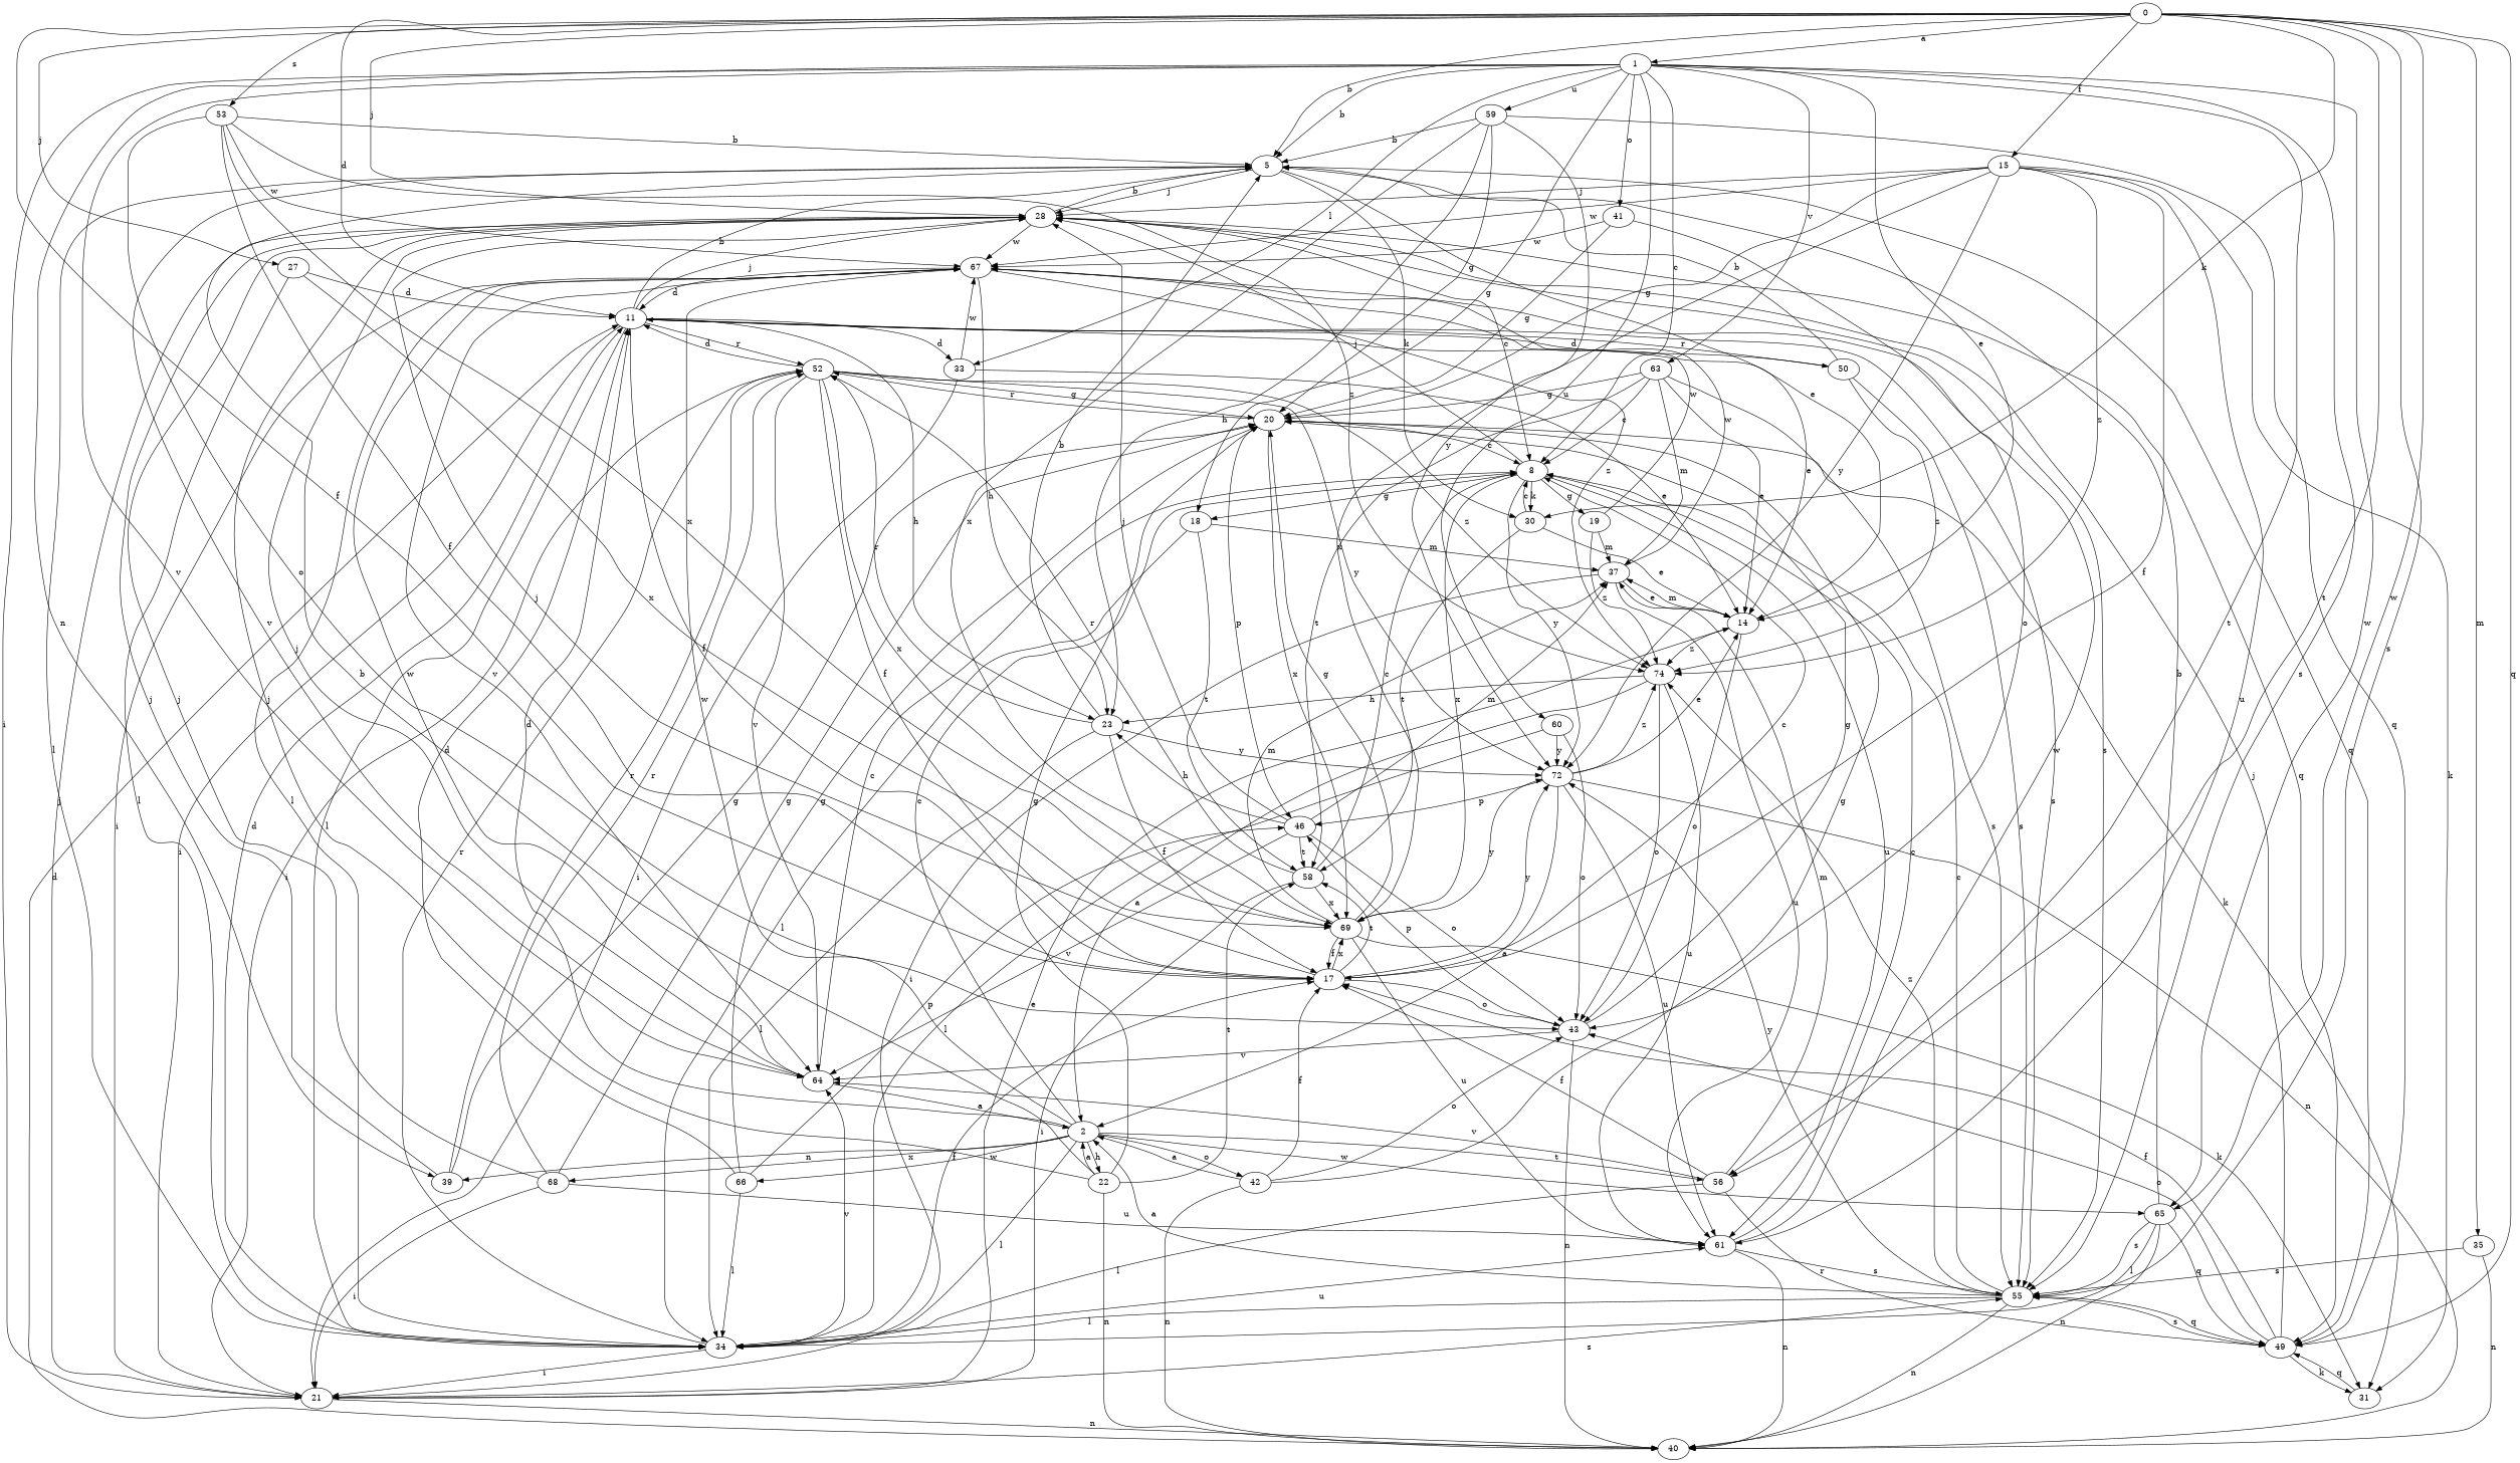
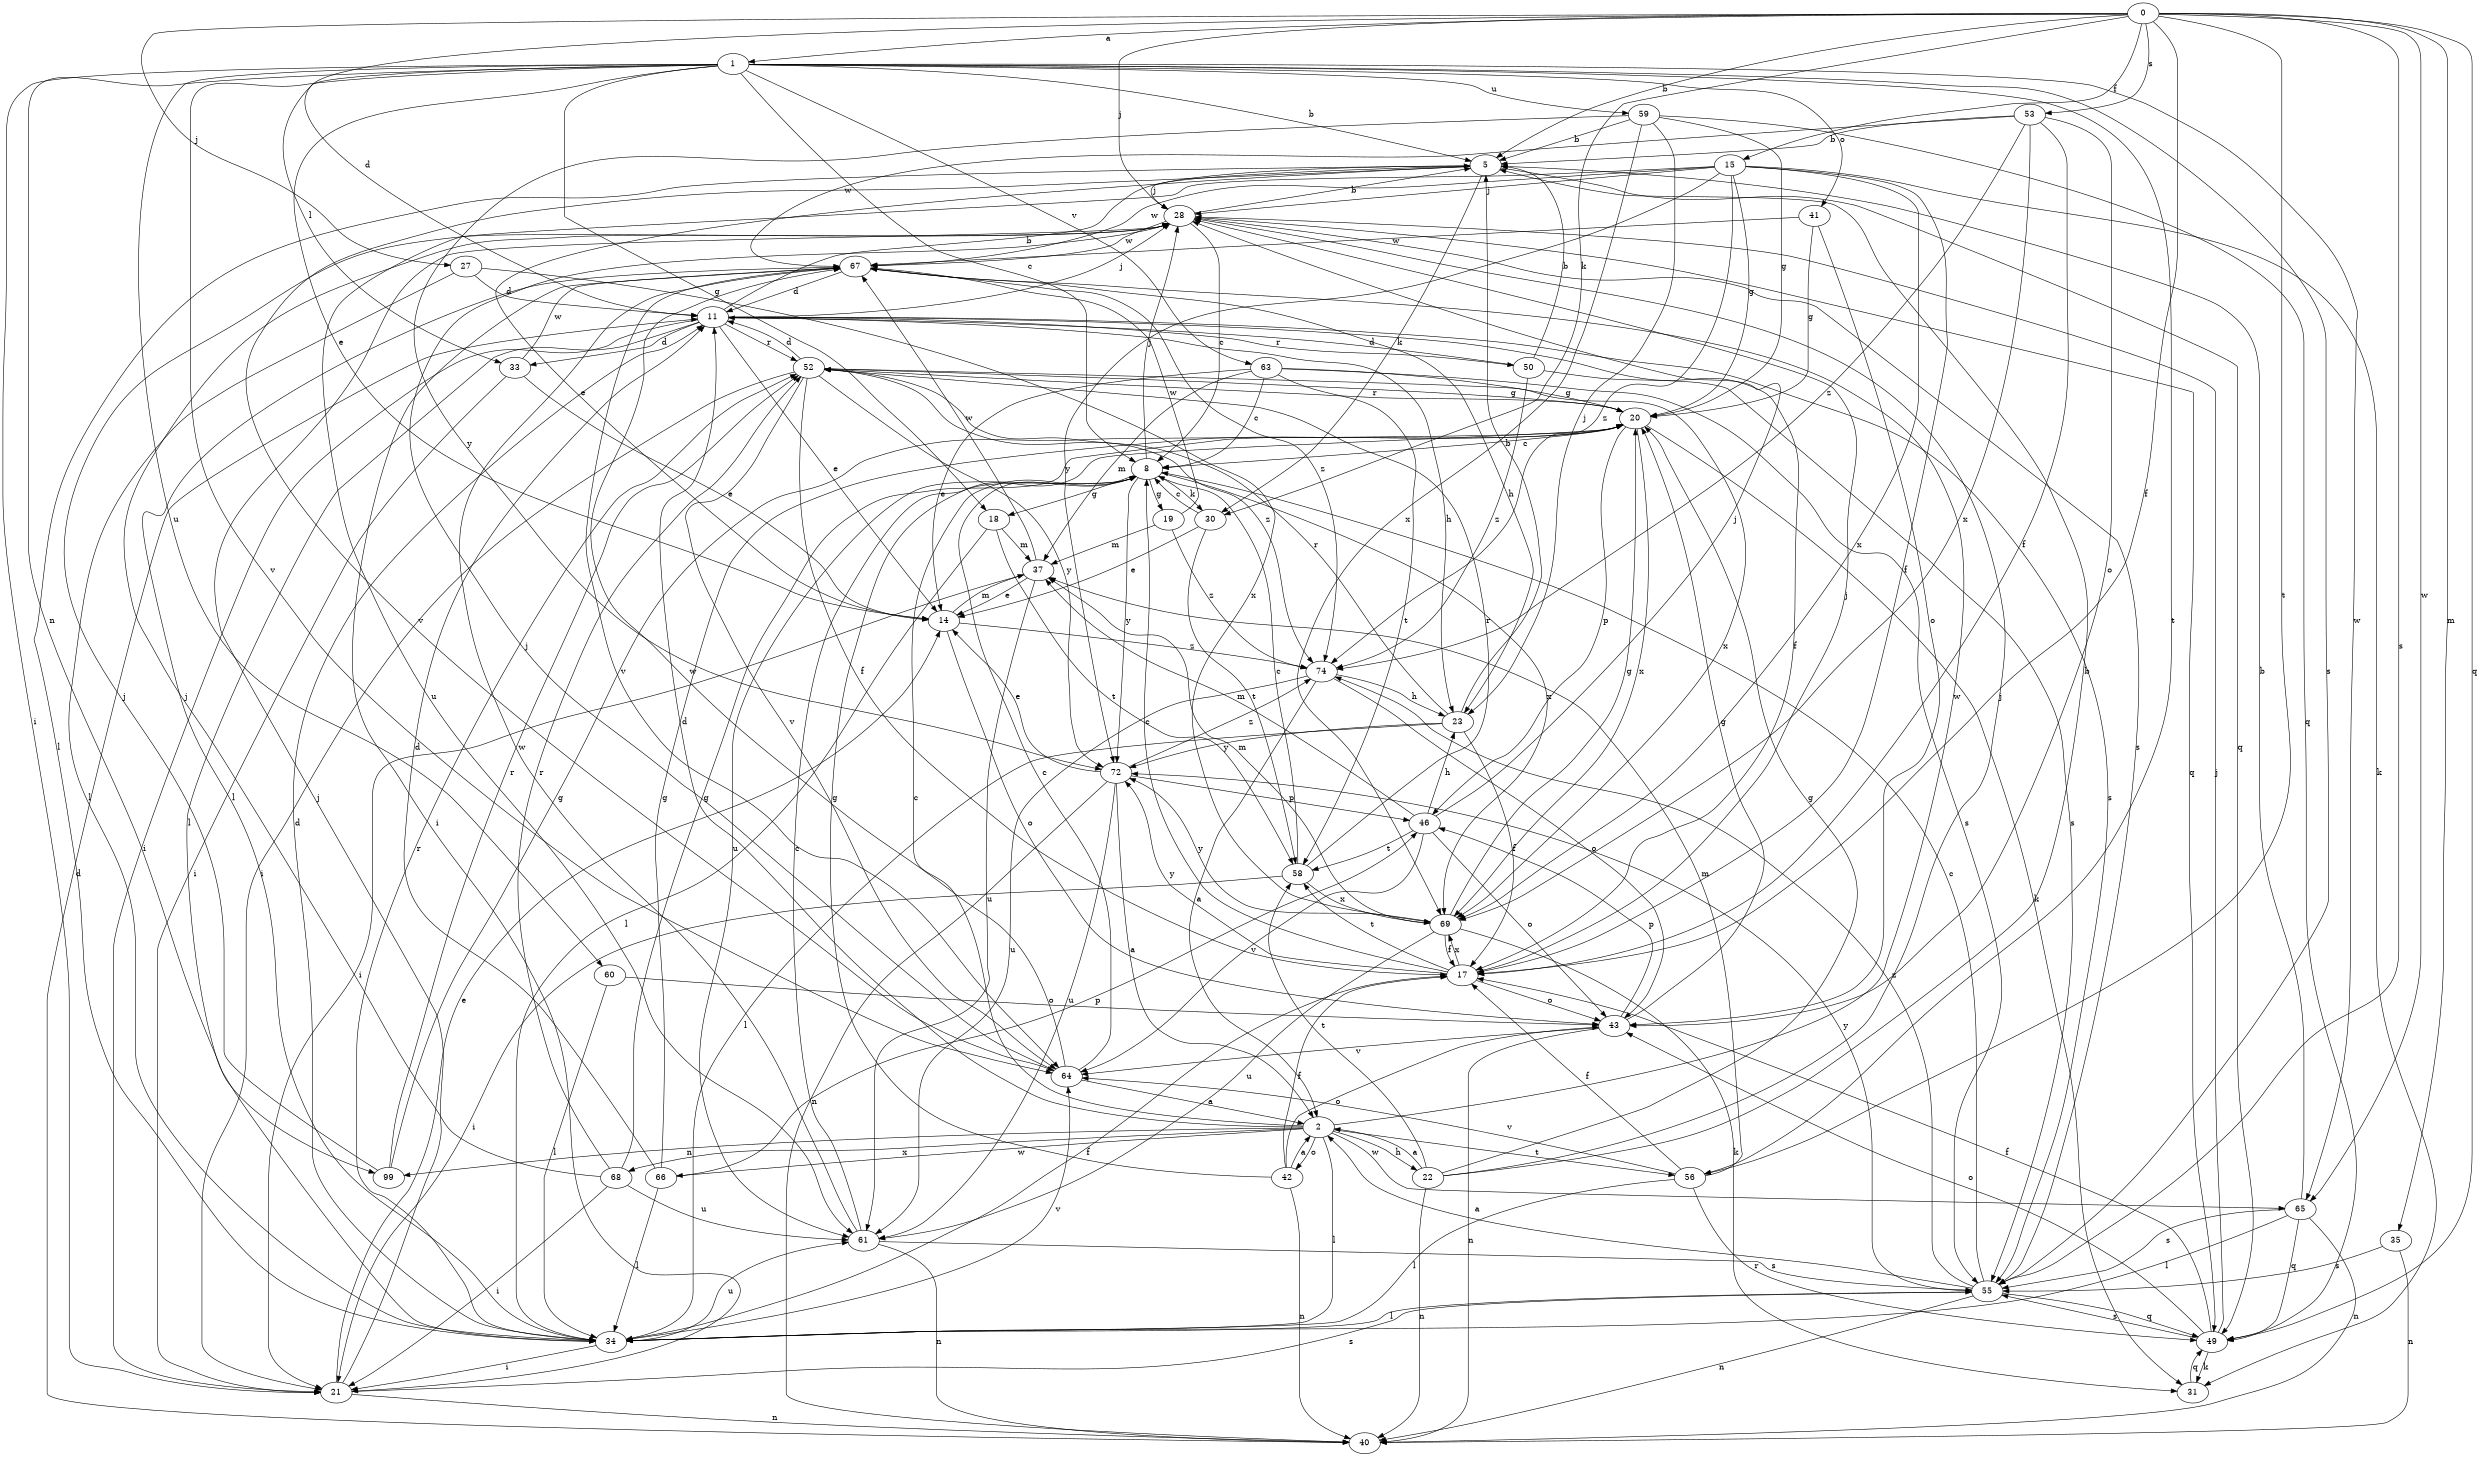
  strict digraph {
    0
    1
    5
    11
    15
    17
    27
    28
    30
    35
    49
    53
    55
    56
    65
    8
    14
    18
    n19 [label=21]
    33
-   39
+   39 [label=99]
    41
    59
    60
    63
    64
    34
    23
    50
    52
    67
    61
    69
    72
    74
    20
    31
    43
    n39 [label=58]
    40
    2
    37
    19
    22
    42
    66
    68
    46
    0 -> 1 [label=a]
    0 -> 5 [label=b]
    0 -> 11 [label=d]
    0 -> 15 [label=f]
    0 -> 17 [label=f]
    0 -> 27 [label=j]
    0 -> 28 [label=j]
    0 -> 30 [label=k]
    0 -> 35 [label=m]
    0 -> 49 [label=q]
    0 -> 53 [label=s]
    0 -> 55 [label=s]
    0 -> 56 [label=t]
    0 -> 65 [label=w]
    1 -> 5 [label=b]
    1 -> 55 [label=s]
    1 -> 56 [label=t]
    1 -> 65 [label=w]
    1 -> 8 [label=c]
    1 -> 14 [label=e]
    1 -> 18 [label=g]
    1 -> n19 [label=i]
    1 -> 33 [label=l]
    1 -> 39 [label=n]
    1 -> 41 [label=o]
    1 -> 59 [label=u]
    1 -> 60 [label=u]
    1 -> 63 [label=v]
    1 -> 64 [label=v]
    5 -> 28 [label=j]
    5 -> 30 [label=k]
    5 -> 49 [label=q]
    5 -> 14 [label=e]
    5 -> 64 [label=v]
    5 -> 34 [label=l]
    11 -> 5 [label=b]
    11 -> 17 [label=f]
    11 -> 28 [label=j]
    11 -> 55 [label=s]
    11 -> 14 [label=e]
    11 -> n19 [label=i]
    11 -> 33 [label=d]
    11 -> 34 [label=l]
    11 -> 23 [label=h]
    11 -> 50 [label=r]
    11 -> 52 [label=r]
    15 -> 17 [label=f]
    15 -> 28 [label=j]
    15 -> 67 [label=w]
    15 -> 61 [label=u]
    15 -> 69 [label=x]
    15 -> 72 [label=y]
    15 -> 74 [label=z]
    15 -> 20 [label=g]
    15 -> 31 [label=k]
    17 -> 28 [label=j]
    17 -> 8 [label=c]
    17 -> 69 [label=x]
    17 -> 72 [label=y]
    17 -> 43 [label=o]
    17 -> n39 [label=t]
    27 -> 11 [label=d]
    27 -> 34 [label=l]
    27 -> 69 [label=x]
    28 -> 5 [label=b]
    28 -> 49 [label=q]
    28 -> 55 [label=s]
    28 -> 8 [label=c]
    28 -> 67 [label=w]
    30 -> 8 [label=c]
    30 -> 14 [label=e]
    30 -> n39 [label=t]
    35 -> 55 [label=s]
    35 -> 40 [label=n]
    49 -> 17 [label=f]
    49 -> 28 [label=j]
    49 -> 55 [label=s]
    49 -> 31 [label=k]
    49 -> 43 [label=o]
    53 -> 5 [label=b]
    53 -> 17 [label=f]
    53 -> 67 [label=w]
    53 -> 69 [label=x]
    53 -> 74 [label=z]
    53 -> 43 [label=o]
    55 -> 49 [label=q]
    55 -> 8 [label=c]
    55 -> 34 [label=l]
    55 -> 72 [label=y]
    55 -> 74 [label=z]
    55 -> 40 [label=n]
    55 -> 2 [label=a]
    56 -> 17 [label=f]
    56 -> 49 [label=r]
    56 -> 64 [label=v]
    56 -> 34 [label=l]
    56 -> 37 [label=m]
    65 -> 5 [label=b]
    65 -> 49 [label=q]
    65 -> 55 [label=s]
    65 -> 34 [label=l]
    65 -> 40 [label=n]
    8 -> 28 [label=j]
    8 -> 30 [label=k]
    8 -> 18 [label=g]
    8 -> 61 [label=u]
    8 -> 69 [label=x]
    8 -> 72 [label=y]
    8 -> 19 [label=g]
    14 -> 74 [label=z]
    14 -> 43 [label=o]
    14 -> 37 [label=m]
    18 -> 34 [label=l]
    18 -> n39 [label=t]
    18 -> 37 [label=m]
    n19 -> 28 [label=j]
    n19 -> 55 [label=s]
    n19 -> 14 [label=e]
    n19 -> 40 [label=n]
    33 -> 14 [label=e]
    33 -> n19 [label=i]
    33 -> 67 [label=w]
    39 -> 28 [label=j]
    39 -> 52 [label=r]
    39 -> 20 [label=g]
    41 -> 67 [label=w]
    41 -> 20 [label=g]
    41 -> 43 [label=o]
    59 -> 5 [label=b]
    59 -> 49 [label=q]
-   59 -> 23 [label=h]
+   59 -> 23 [label=j]
    59 -> 69 [label=x]
    59 -> 72 [label=y]
    59 -> 20 [label=g]
    60 -> 34 [label=l]
-   60 -> 72 [label=y]
    60 -> 43 [label=o]
    63 -> 55 [label=s]
    63 -> 8 [label=c]
    63 -> 14 [label=e]
    63 -> 20 [label=g]
    63 -> n39 [label=t]
    63 -> 37 [label=m]
    64 -> 28 [label=j]
    64 -> 8 [label=c]
    64 -> 67 [label=w]
    64 -> 2 [label=a]
    34 -> 11 [label=d]
    34 -> 17 [label=f]
    34 -> n19 [label=i]
    34 -> 64 [label=v]
    34 -> 52 [label=r]
    34 -> 61 [label=u]
    23 -> 5 [label=b]
    23 -> 17 [label=f]
    23 -> 34 [label=l]
    23 -> 52 [label=r]
    23 -> 72 [label=y]
    50 -> 5 [label=b]
    50 -> 11 [label=d]
    50 -> 55 [label=s]
    50 -> 74 [label=z]
    52 -> 11 [label=d]
    52 -> 17 [label=f]
    52 -> n19 [label=i]
    52 -> 64 [label=v]
    52 -> 69 [label=x]
    52 -> 72 [label=y]
    52 -> 74 [label=z]
    52 -> 20 [label=g]
    67 -> 11 [label=d]
    67 -> n19 [label=i]
    67 -> 64 [label=v]
    67 -> 34 [label=l]
    67 -> 23 [label=h]
    67 -> 74 [label=z]
    61 -> 55 [label=s]
    61 -> 8 [label=c]
    61 -> 67 [label=w]
    61 -> 40 [label=n]
    69 -> 17 [label=f]
    69 -> 61 [label=u]
    69 -> 72 [label=y]
    69 -> 20 [label=g]
    69 -> 31 [label=k]
    69 -> 37 [label=m]
    72 -> 14 [label=e]
    72 -> 61 [label=u]
    72 -> 74 [label=z]
    72 -> 40 [label=n]
    72 -> 2 [label=a]
    72 -> 46 [label=p]
    74 -> 23 [label=h]
    74 -> 61 [label=u]
    74 -> 43 [label=o]
    74 -> 2 [label=a]
    20 -> 8 [label=c]
    20 -> 52 [label=r]
    20 -> 69 [label=x]
    20 -> 31 [label=k]
    20 -> 46 [label=p]
    31 -> 49 [label=q]
    43 -> 64 [label=v]
    43 -> 20 [label=g]
    43 -> 40 [label=n]
    43 -> 46 [label=p]
    n39 -> 8 [label=c]
    n39 -> n19 [label=i]
    n39 -> 52 [label=r]
    n39 -> 69 [label=x]
    40 -> 11 [label=d]
    2 -> 11 [label=d]
    2 -> 56 [label=t]
    2 -> 65 [label=w]
    2 -> 8 [label=c]
    2 -> 39 [label=n]
    2 -> 34 [label=l]
    2 -> 67 [label=w]
    2 -> 22 [label=h]
    2 -> 42 [label=o]
    2 -> 66 [label=w]
    2 -> 68 [label=x]
    37 -> 14 [label=e]
    37 -> n19 [label=i]
    37 -> 67 [label=w]
    37 -> 61 [label=u]
    19 -> 67 [label=w]
    19 -> 74 [label=z]
    19 -> 37 [label=m]
    22 -> 5 [label=b]
    22 -> 28 [label=j]
    22 -> 20 [label=g]
    22 -> n39 [label=t]
    22 -> 40 [label=n]
    22 -> 2 [label=a]
    42 -> 17 [label=f]
    42 -> 20 [label=g]
    42 -> 43 [label=o]
    42 -> 40 [label=n]
    42 -> 2 [label=a]
    66 -> 11 [label=d]
    66 -> 34 [label=l]
    66 -> 20 [label=g]
    66 -> 46 [label=p]
    68 -> 28 [label=j]
    68 -> n19 [label=i]
    68 -> 52 [label=r]
    68 -> 61 [label=u]
    68 -> 20 [label=g]
    46 -> 28 [label=j]
    46 -> 64 [label=v]
    46 -> 23 [label=h]
    46 -> 43 [label=o]
    46 -> n39 [label=t]
    46 -> 37 [label=m]
  }
